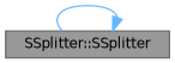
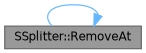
  digraph {
    rankdir=LR
-   n1 [color=gray40 fillcolor=grey60 fontcolor=black fontname=Helvetica fontsize=10 height=0.2 label="SSplitter::SSplitter" shape=box style=filled width=0.4]
+   n1 [color=gray40 fillcolor=grey60 fontcolor=black fontname=Helvetica fontsize=10 height=0.2 label="SSplitter::RemoveAt" shape=box style=filled width=0.4]
    n1 -> n1 [color=steelblue1 fontname=Helvetica fontsize=10 labelfontname=Helvetica labelfontsize=10 style=solid]
  }
